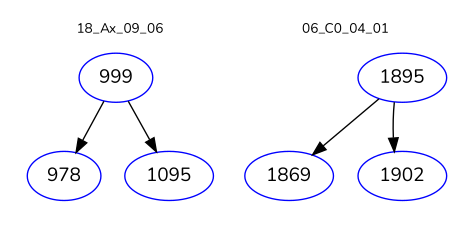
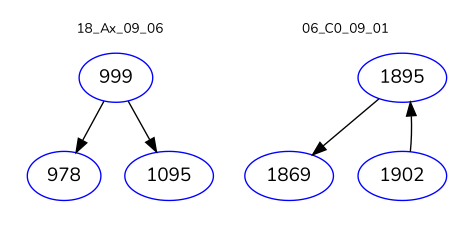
  digraph {
    fontname=Nunito
    node [color=blue fontname=Nunito]
    edge [color=black fontname=Nunito]
    n1 [label=999]
    n2 [label=978]
    n3 [label=1095]
    n4 [label=1895]
    n5 [label=1869]
    n6 [label=1902]
    subgraph cluster_1 {
      color=white
      fontsize=10
      label="18_Ax_09_06"
      n1
      n2
      n3
    }
    subgraph cluster_2 {
      color=white
      fontsize=10
-     label="06_C0_04_01"
+     label="06_C0_09_01"
      n4
      n5
      n6
    }
    n1 -> n2
    n1 -> n3
    n4 -> n5
-   n4 -> n6
+   n6 -> n4
  }
